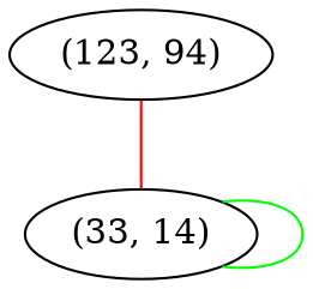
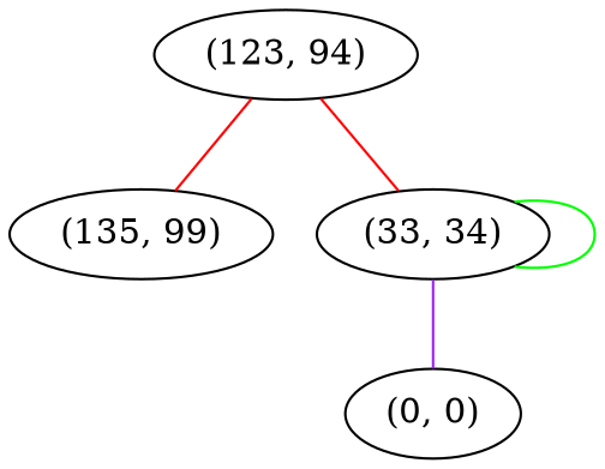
  graph {
    edge [color=red weight=1]
    n1 [label="(123, 94)"]
-   "(33, 14)"
+   "(135, 99)"
+   "(33, 14)" [label="(33, 34)"]
+   "(0, 0)"
+   n1 -- "(135, 99)"
    n1 -- "(33, 14)"
    "(33, 14)" -- "(33, 14)" [color=green weight=2]
+   "(33, 14)" -- "(0, 0)" [color=purple weight=4]
  }
